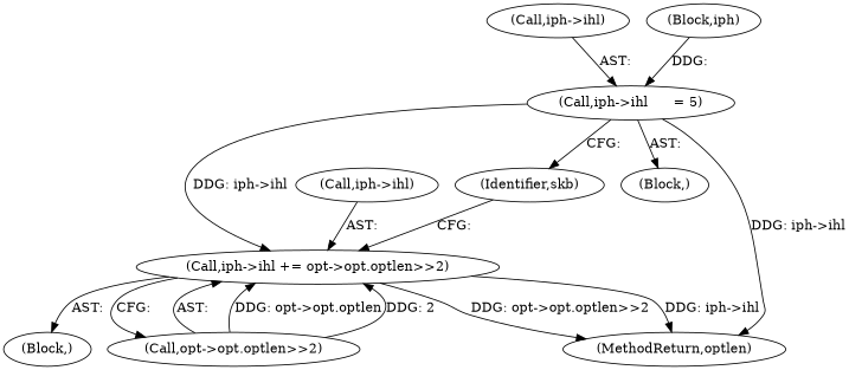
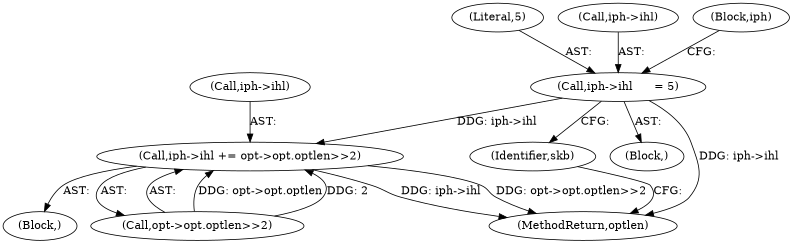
  digraph {
    n1 [label="(Call,iph->ihl      = 5)"]
    n2 [label="(Call,iph->ihl += opt->opt.optlen>>2)"]
    n3 [label="(MethodReturn,optlen)"]
    n4 [label="(Block,)"]
    n5 [label="(Identifier,skb)"]
    n6 [label="(Block,)"]
    n7 [label="(Call,opt->opt.optlen>>2)"]
+   n8 [label="(Literal,5)"]
    n9 [label="(Call,iph->ihl)"]
    n10 [label="(Call,iph->ihl)"]
    n11 [label="(Block,iph)"]
    n1 -> n2 [label="DDG: iph->ihl"]
    n1 -> n3 [label="DDG: iph->ihl"]
    n1 -> n4 [label="AST: "]
    n1 -> n5 [label="CFG: "]
    n2 -> n3 [label="DDG: iph->ihl"]
    n2 -> n3 [label="DDG: opt->opt.optlen>>2"]
    n2 -> n6 [label="AST: "]
-   n2 -> n7 [label="CFG: "]
-   n5 -> n2 [label="CFG: "]
+   n2 -> n7 [label="AST: "]
+   n5 -> n3 [label="CFG: "]
    n7 -> n2 [label="AST: "]
    n7 -> n2 [label="DDG: opt->opt.optlen"]
    n7 -> n2 [label="DDG: 2"]
+   n8 -> n1 [label="AST: "]
    n9 -> n1 [label="AST: "]
    n10 -> n2 [label="AST: "]
-   n11 -> n1 [label="DDG: "]
+   n11 -> n1 [label="CFG: "]
  }
